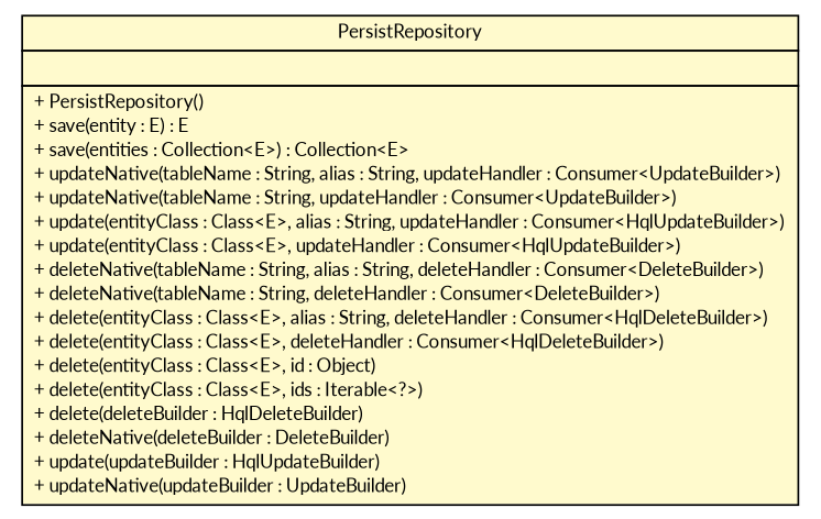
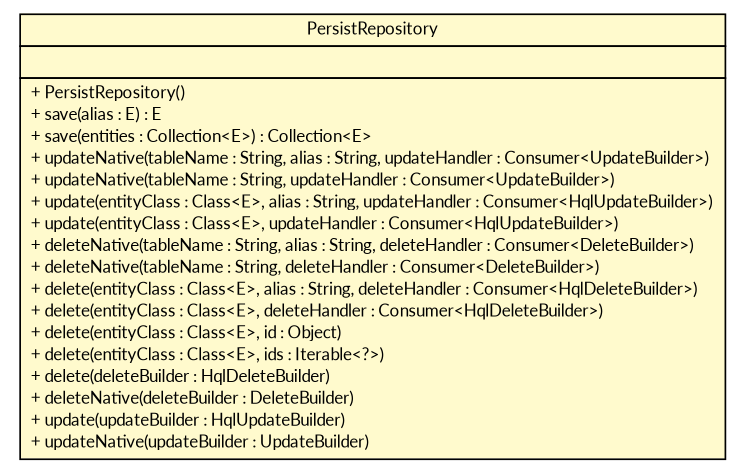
  digraph {
    nodesep=0.25
    ranksep=0.5
    fontname=Lato
-   n1 [fontcolor=black fontname=Lato fontsize=10.0 label=<<table title="br.gov.to.sefaz.persistence.repository.PersistRepository" border="0" cellborder="1" cellspacing="0" cellpadding="2" port="p" bgcolor="lemonChiffon" href="./PersistRepository.html"> 		<tr><td><table border="0" cellspacing="0" cellpadding="1"> <tr><td align="center" balign="center"> PersistRepository </td></tr> 		</table></td></tr> 		<tr><td><table border="0" cellspacing="0" cellpadding="1"> <tr><td align="left" balign="left">  </td></tr> 		</table></td></tr> 		<tr><td><table border="0" cellspacing="0" cellpadding="1"> <tr><td align="left" balign="left"> + PersistRepository() </td></tr> <tr><td align="left" balign="left"> + save(entity : E) : E </td></tr> <tr><td align="left" balign="left"> + save(entities : Collection&lt;E&gt;) : Collection&lt;E&gt; </td></tr> <tr><td align="left" balign="left"> + updateNative(tableName : String, alias : String, updateHandler : Consumer&lt;UpdateBuilder&gt;) </td></tr> <tr><td align="left" balign="left"> + updateNative(tableName : String, updateHandler : Consumer&lt;UpdateBuilder&gt;) </td></tr> <tr><td align="left" balign="left"> + update(entityClass : Class&lt;E&gt;, alias : String, updateHandler : Consumer&lt;HqlUpdateBuilder&gt;) </td></tr> <tr><td align="left" balign="left"> + update(entityClass : Class&lt;E&gt;, updateHandler : Consumer&lt;HqlUpdateBuilder&gt;) </td></tr> <tr><td align="left" balign="left"> + deleteNative(tableName : String, alias : String, deleteHandler : Consumer&lt;DeleteBuilder&gt;) </td></tr> <tr><td align="left" balign="left"> + deleteNative(tableName : String, deleteHandler : Consumer&lt;DeleteBuilder&gt;) </td></tr> <tr><td align="left" balign="left"> + delete(entityClass : Class&lt;E&gt;, alias : String, deleteHandler : Consumer&lt;HqlDeleteBuilder&gt;) </td></tr> <tr><td align="left" balign="left"> + delete(entityClass : Class&lt;E&gt;, deleteHandler : Consumer&lt;HqlDeleteBuilder&gt;) </td></tr> <tr><td align="left" balign="left"> + delete(entityClass : Class&lt;E&gt;, id : Object) </td></tr> <tr><td align="left" balign="left"> + delete(entityClass : Class&lt;E&gt;, ids : Iterable&lt;?&gt;) </td></tr> <tr><td align="left" balign="left"> + delete(deleteBuilder : HqlDeleteBuilder) </td></tr> <tr><td align="left" balign="left"> + deleteNative(deleteBuilder : DeleteBuilder) </td></tr> <tr><td align="left" balign="left"> + update(updateBuilder : HqlUpdateBuilder) </td></tr> <tr><td align="left" balign="left"> + updateNative(updateBuilder : UpdateBuilder) </td></tr> 		</table></td></tr> 		</table>> shape=plaintext]
+   n1 [fontcolor=black fontname=Lato fontsize=10.0 label=<<table title="br.gov.to.sefaz.persistence.repository.PersistRepository" border="0" cellborder="1" cellspacing="0" cellpadding="2" port="p" bgcolor="lemonChiffon" href="./PersistRepository.html"> 		<tr><td><table border="0" cellspacing="0" cellpadding="1"> <tr><td align="center" balign="center"> PersistRepository </td></tr> 		</table></td></tr> 		<tr><td><table border="0" cellspacing="0" cellpadding="1"> <tr><td align="left" balign="left">  </td></tr> 		</table></td></tr> 		<tr><td><table border="0" cellspacing="0" cellpadding="1"> <tr><td align="left" balign="left"> + PersistRepository() </td></tr> <tr><td align="left" balign="left"> + save(alias : E) : E </td></tr> <tr><td align="left" balign="left"> + save(entities : Collection&lt;E&gt;) : Collection&lt;E&gt; </td></tr> <tr><td align="left" balign="left"> + updateNative(tableName : String, alias : String, updateHandler : Consumer&lt;UpdateBuilder&gt;) </td></tr> <tr><td align="left" balign="left"> + updateNative(tableName : String, updateHandler : Consumer&lt;UpdateBuilder&gt;) </td></tr> <tr><td align="left" balign="left"> + update(entityClass : Class&lt;E&gt;, alias : String, updateHandler : Consumer&lt;HqlUpdateBuilder&gt;) </td></tr> <tr><td align="left" balign="left"> + update(entityClass : Class&lt;E&gt;, updateHandler : Consumer&lt;HqlUpdateBuilder&gt;) </td></tr> <tr><td align="left" balign="left"> + deleteNative(tableName : String, alias : String, deleteHandler : Consumer&lt;DeleteBuilder&gt;) </td></tr> <tr><td align="left" balign="left"> + deleteNative(tableName : String, deleteHandler : Consumer&lt;DeleteBuilder&gt;) </td></tr> <tr><td align="left" balign="left"> + delete(entityClass : Class&lt;E&gt;, alias : String, deleteHandler : Consumer&lt;HqlDeleteBuilder&gt;) </td></tr> <tr><td align="left" balign="left"> + delete(entityClass : Class&lt;E&gt;, deleteHandler : Consumer&lt;HqlDeleteBuilder&gt;) </td></tr> <tr><td align="left" balign="left"> + delete(entityClass : Class&lt;E&gt;, id : Object) </td></tr> <tr><td align="left" balign="left"> + delete(entityClass : Class&lt;E&gt;, ids : Iterable&lt;?&gt;) </td></tr> <tr><td align="left" balign="left"> + delete(deleteBuilder : HqlDeleteBuilder) </td></tr> <tr><td align="left" balign="left"> + deleteNative(deleteBuilder : DeleteBuilder) </td></tr> <tr><td align="left" balign="left"> + update(updateBuilder : HqlUpdateBuilder) </td></tr> <tr><td align="left" balign="left"> + updateNative(updateBuilder : UpdateBuilder) </td></tr> 		</table></td></tr> 		</table>> shape=plaintext]
  }
